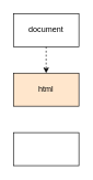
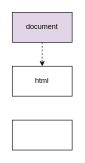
  <mxCell id="0" />
  <mxCell id="1" parent="0" />
- <mxCell id="2" value="html" style="rounded=0;whiteSpace=wrap;html=1;fillColor=#ffe6cc;" parent="1" vertex="1"><mxGeometry x="20" y="110" width="100" height="50" as="geometry" /></mxCell>
+ <mxCell id="2" value="html" style="rounded=0;whiteSpace=wrap;html=1;" parent="1" vertex="1"><mxGeometry x="20" y="110" width="100" height="50" as="geometry" /></mxCell>
  <mxCell id="3" value="" style="edgeStyle=none;html=1;dashed=1;" edge="1" parent="1" source="4" target="2"><mxGeometry relative="1" as="geometry" /></mxCell>
- <mxCell id="4" value="document" style="rounded=0;whiteSpace=wrap;html=1;" vertex="1" parent="1"><mxGeometry x="20" y="20" width="100" height="50" as="geometry" /></mxCell>
+ <mxCell id="4" value="document" style="rounded=0;whiteSpace=wrap;html=1;fillColor=#e1d5e7;" vertex="1" parent="1"><mxGeometry x="20" y="20" width="100" height="50" as="geometry" /></mxCell>
  <mxCell id="5" value="" style="rounded=0;whiteSpace=wrap;html=1;" vertex="1" parent="1"><mxGeometry x="20" y="200" width="100" height="50" as="geometry" /></mxCell>
